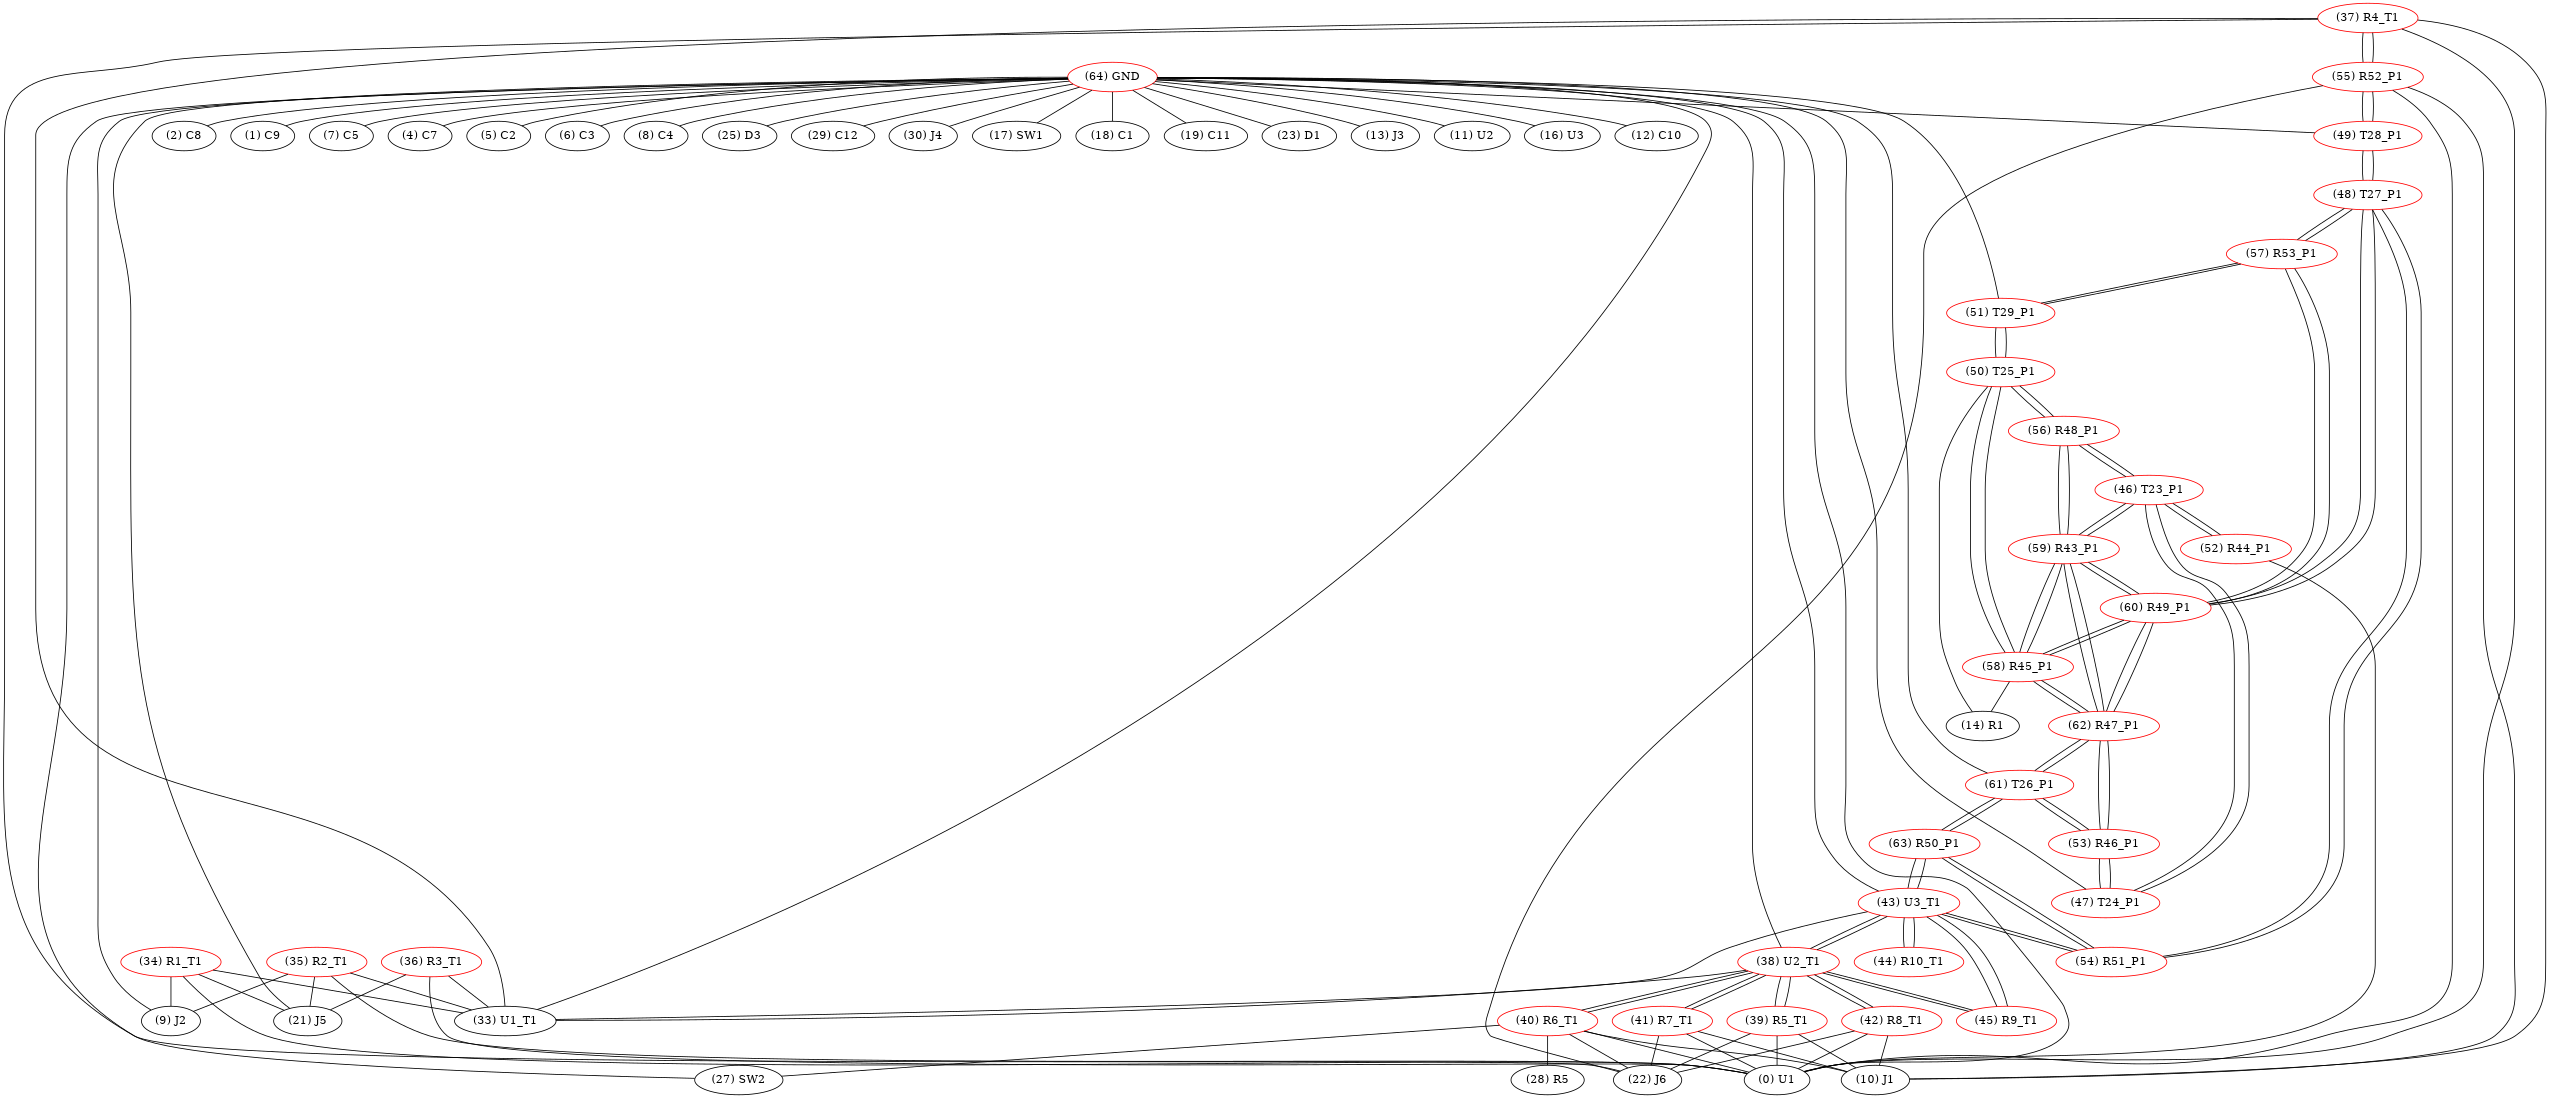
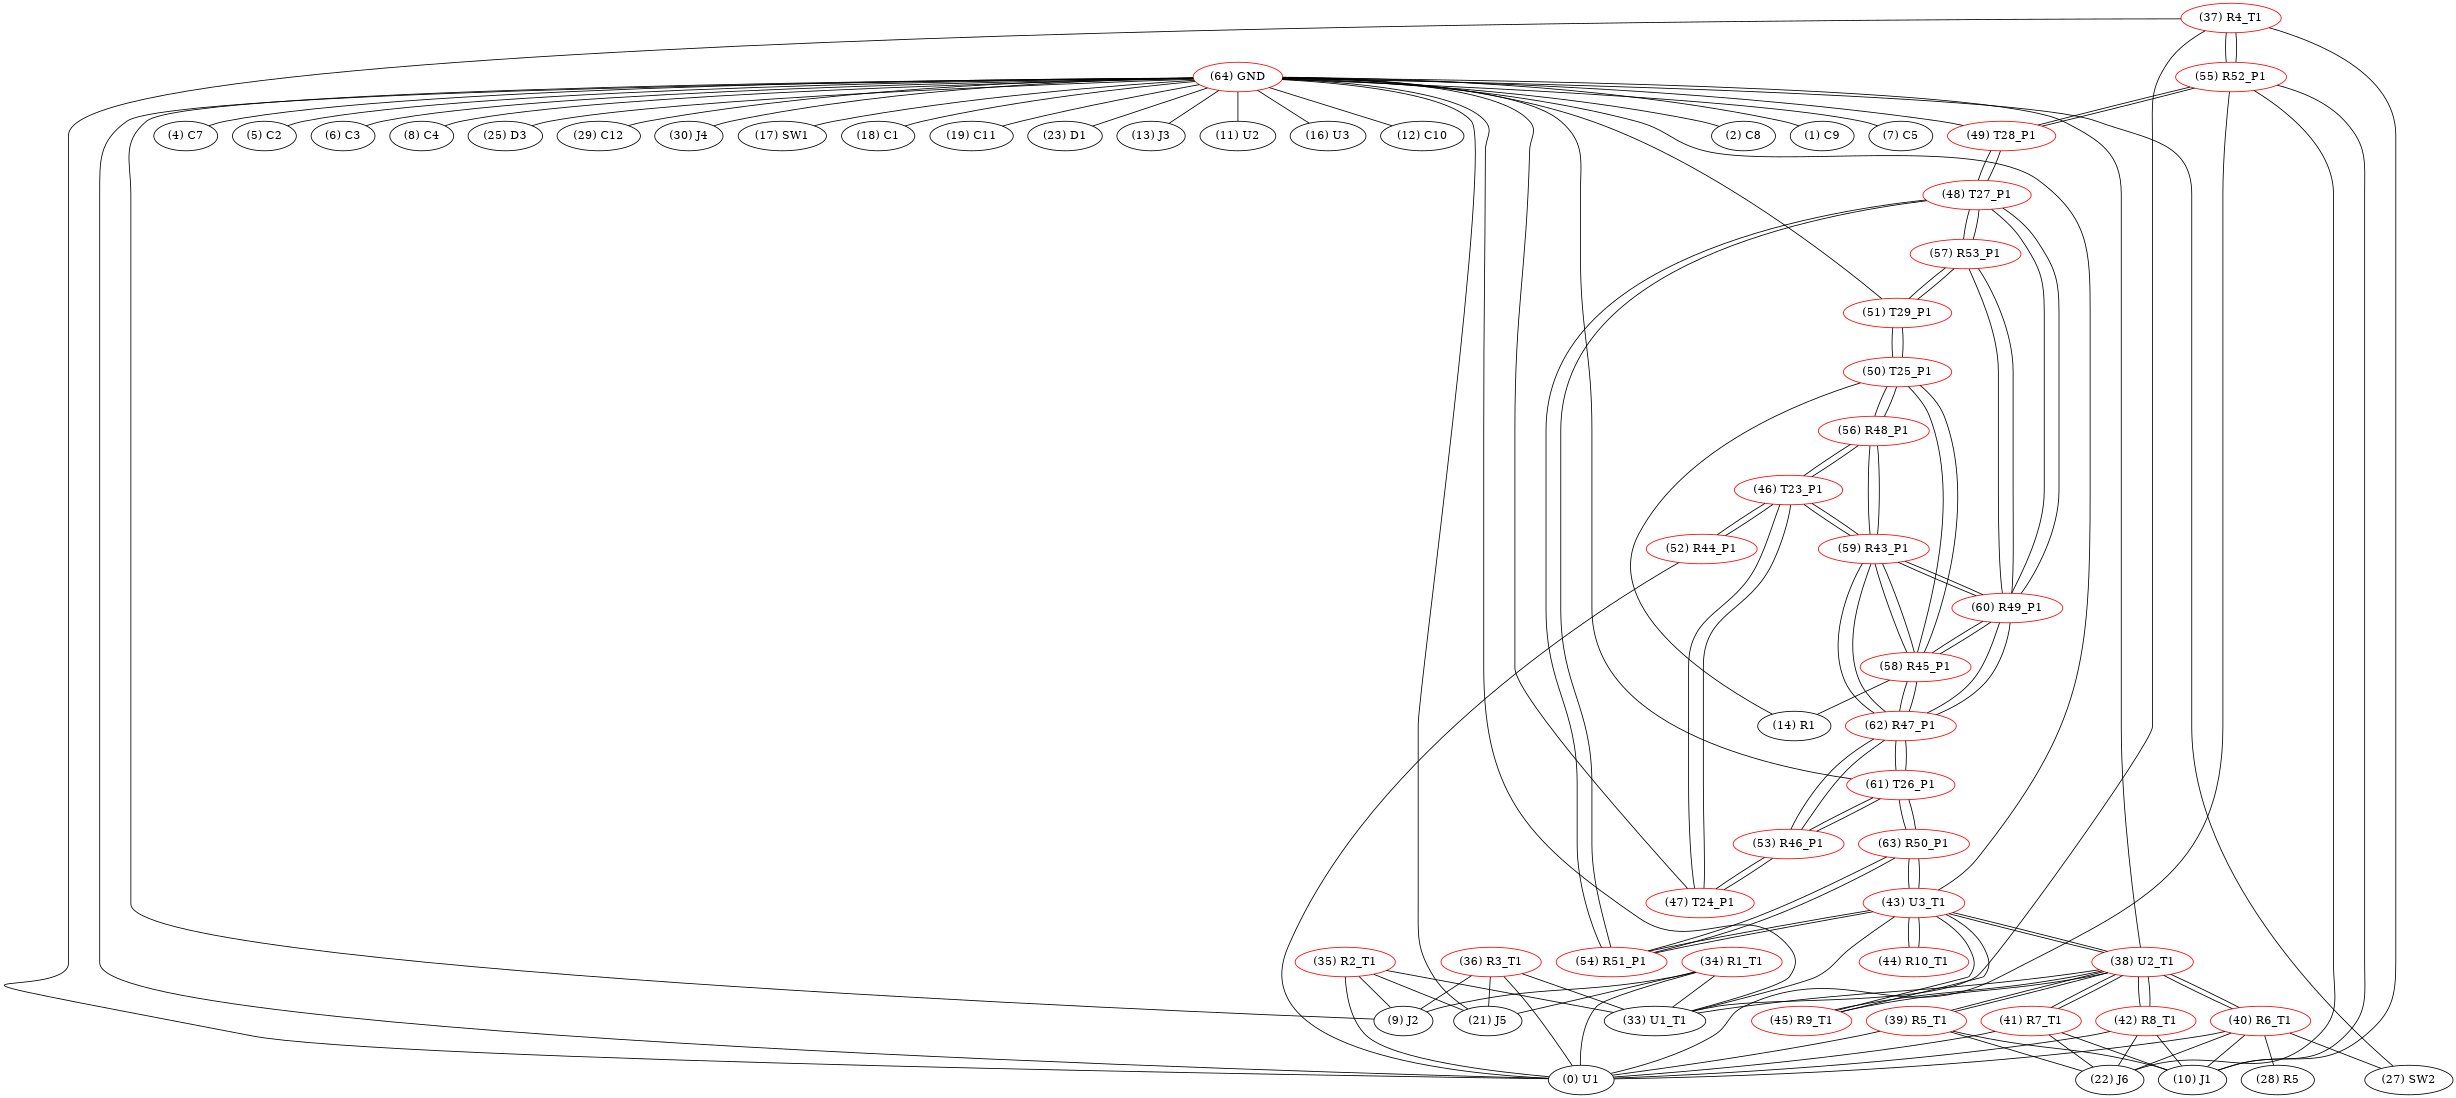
  graph {
    node [color=red]
    n1 [label="(34) R1_T1"]
    n2 [label="(9) J2" color=""]
    n3 [label="(21) J5" color=""]
    n4 [label="(0) U1" color=""]
    n5 [label="(33) U1_T1" color=""]
    n6 [label="(35) R2_T1"]
    n7 [label="(36) R3_T1"]
    n8 [label="(37) R4_T1"]
    n9 [label="(22) J6" color=""]
    n10 [label="(10) J1" color=""]
    n11 [label="(55) R52_P1"]
    n12 [label="(49) T28_P1"]
    n13 [label="(48) T27_P1"]
    n14 [label="(38) U2_T1"]
    n15 [label="(41) R7_T1"]
    n16 [label="(42) R8_T1"]
    n17 [label="(39) R5_T1"]
    n18 [label="(40) R6_T1"]
    n19 [label="(43) U3_T1"]
    n20 [label="(45) R9_T1"]
    n21 [label="(28) R5" color=""]
    n22 [label="(27) SW2" color=""]
    n23 [label="(44) R10_T1"]
    n24 [label="(54) R51_P1"]
    n25 [label="(63) R50_P1"]
    n26 [label="(61) T26_P1"]
    n27 [label="(60) R49_P1"]
    n28 [label="(57) R53_P1"]
    n29 [label="(62) R47_P1"]
    n30 [label="(53) R46_P1"]
    n31 [label="(46) T23_P1"]
    n32 [label="(56) R48_P1"]
    n33 [label="(59) R43_P1"]
    n34 [label="(47) T24_P1"]
    n35 [label="(52) R44_P1"]
    n36 [label="(50) T25_P1"]
    n37 [label="(58) R45_P1"]
    n38 [label="(51) T29_P1"]
    n39 [label="(14) R1" color=""]
    n40 [label="(64) GND"]
    n41 [label="(2) C8" color=""]
    n42 [label="(1) C9" color=""]
    n43 [label="(7) C5" color=""]
    n44 [label="(4) C7" color=""]
    n45 [label="(5) C2" color=""]
    n46 [label="(6) C3" color=""]
    n47 [label="(8) C4" color=""]
    n48 [label="(25) D3" color=""]
    n49 [label="(29) C12" color=""]
    n50 [label="(30) J4" color=""]
    n51 [label="(17) SW1" color=""]
    n52 [label="(18) C1" color=""]
    n53 [label="(19) C11" color=""]
    n54 [label="(23) D1" color=""]
    n55 [label="(13) J3" color=""]
    n56 [label="(11) U2" color=""]
    n57 [label="(16) U3" color=""]
    n58 [label="(12) C10" color=""]
    n1 -- n2
    n1 -- n3
    n1 -- n4
    n1 -- n5
    n6 -- n2
    n6 -- n3
    n6 -- n4
    n6 -- n5
+   n7 -- n2
    n7 -- n3
    n7 -- n4
    n7 -- n5
    n8 -- n4
    n8 -- n5
-   n8 -- n9
    n8 -- n10
    n8 -- n11
    n11 -- n4
    n11 -- n8
    n11 -- n9
    n11 -- n10
    n11 -- n12
    n12 -- n11
    n12 -- n13
    n13 -- n12
    n13 -- n24
    n13 -- n27
    n13 -- n28
    n14 -- n5
    n14 -- n15
    n14 -- n16
    n14 -- n17
    n14 -- n18
    n14 -- n19
    n14 -- n20
    n15 -- n4
    n15 -- n9
    n15 -- n10
    n15 -- n14
    n16 -- n4
    n16 -- n9
    n16 -- n10
    n16 -- n14
    n17 -- n4
    n17 -- n9
    n17 -- n10
    n17 -- n14
    n18 -- n4
    n18 -- n9
    n18 -- n10
    n18 -- n14
    n18 -- n21
    n18 -- n22
    n19 -- n5
    n19 -- n14
    n19 -- n20
    n19 -- n23
    n19 -- n24
    n19 -- n25
    n20 -- n14
    n20 -- n19
    n23 -- n19
    n24 -- n13
    n24 -- n19
    n24 -- n25
    n25 -- n19
    n25 -- n24
    n25 -- n26
    n26 -- n25
    n26 -- n29
    n26 -- n30
    n27 -- n13
    n27 -- n28
    n27 -- n29
    n27 -- n33
    n27 -- n37
    n28 -- n13
    n28 -- n27
    n28 -- n38
    n29 -- n26
    n29 -- n27
    n29 -- n30
    n29 -- n33
    n29 -- n37
    n30 -- n26
    n30 -- n29
    n30 -- n34
    n31 -- n32
    n31 -- n33
    n31 -- n34
    n31 -- n35
    n32 -- n31
    n32 -- n33
    n32 -- n36
    n33 -- n27
    n33 -- n29
    n33 -- n31
    n33 -- n32
    n33 -- n37
    n34 -- n30
    n34 -- n31
    n35 -- n4
    n35 -- n31
    n36 -- n32
    n36 -- n37
    n36 -- n38
    n36 -- n39
    n37 -- n27
    n37 -- n29
    n37 -- n33
    n37 -- n36
    n37 -- n39
    n38 -- n28
    n38 -- n36
    n40 -- n2
    n40 -- n3
    n40 -- n4
    n40 -- n5
    n40 -- n12
    n40 -- n14
    n40 -- n19
    n40 -- n22
    n40 -- n26
    n40 -- n34
    n40 -- n38
    n40 -- n41
    n40 -- n42
    n40 -- n43
    n40 -- n44
    n40 -- n45
    n40 -- n46
    n40 -- n47
    n40 -- n48
    n40 -- n49
    n40 -- n50
    n40 -- n51
    n40 -- n52
    n40 -- n53
    n40 -- n54
    n40 -- n55
    n40 -- n56
    n40 -- n57
    n40 -- n58
  }
